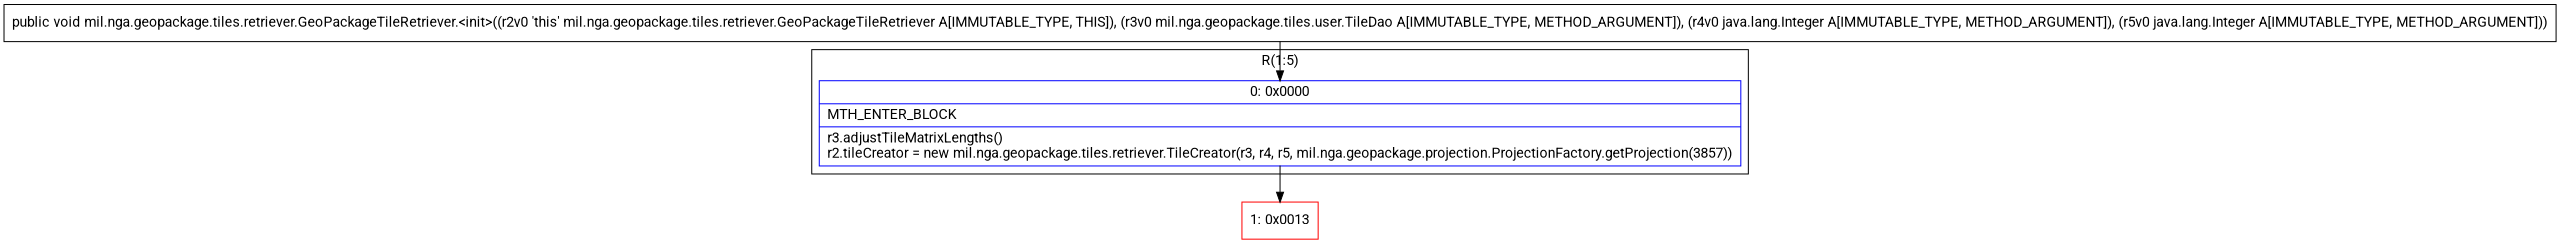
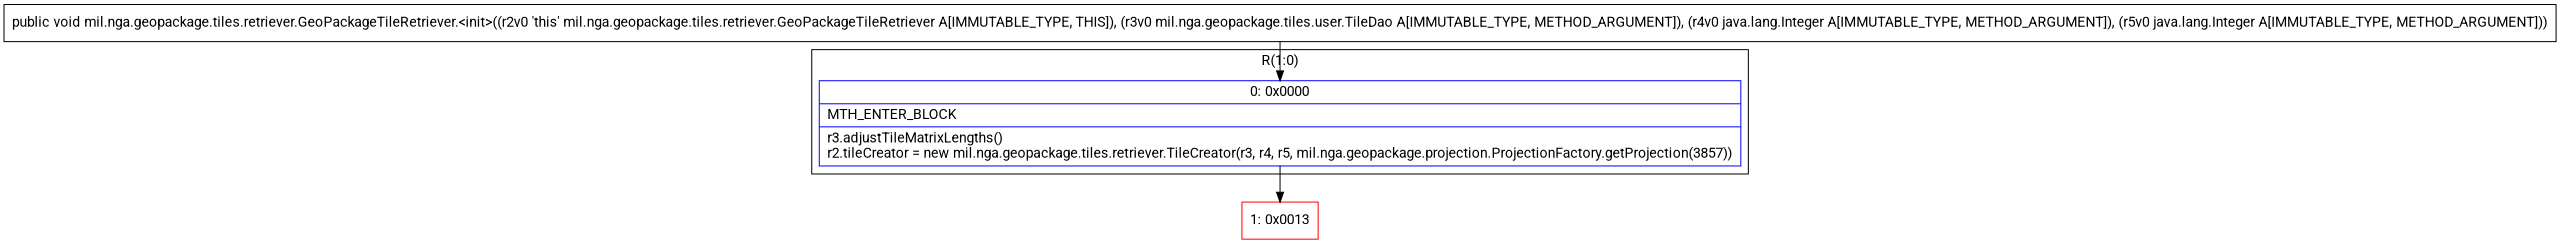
  digraph {
    fontname=Roboto
    node [shape=record fontname=Roboto]
    edge [fontname=Roboto]
    n1 [color=blue label="{0\:\ 0x0000|MTH_ENTER_BLOCK\l|r3.adjustTileMatrixLengths()\lr2.tileCreator = new mil.nga.geopackage.tiles.retriever.TileCreator(r3, r4, r5, mil.nga.geopackage.projection.ProjectionFactory.getProjection(3857))\l}"]
    n2 [color=red label="{1\:\ 0x0013}"]
    n3 [label="{public void mil.nga.geopackage.tiles.retriever.GeoPackageTileRetriever.\<init\>((r2v0 'this' mil.nga.geopackage.tiles.retriever.GeoPackageTileRetriever A[IMMUTABLE_TYPE, THIS]), (r3v0 mil.nga.geopackage.tiles.user.TileDao A[IMMUTABLE_TYPE, METHOD_ARGUMENT]), (r4v0 java.lang.Integer A[IMMUTABLE_TYPE, METHOD_ARGUMENT]), (r5v0 java.lang.Integer A[IMMUTABLE_TYPE, METHOD_ARGUMENT])) }"]
    subgraph cluster_1 {
-     label="R(1:5)"
+     label="R(1:0)"
      n1
    }
    n1 -> n2
    n3 -> n1
  }
